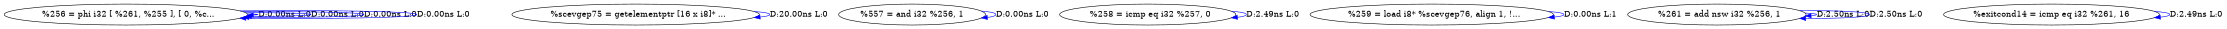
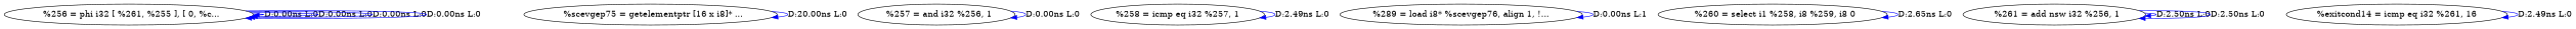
  digraph {
    edge [color=blue]
    n1 [label="  %256 = phi i32 [ %261, %255 ], [ 0, %c..."]
    n2 [label="  %scevgep75 = getelementptr [16 x i8]* ..."]
-   n3 [label="%557 = and i32 %256, 1"]
-   n4 [label="  %258 = icmp eq i32 %257, 0"]
-   n5 [label="  %259 = load i8* %scevgep76, align 1, !..."]
+   n3 [label="  %257 = and i32 %256, 1"]
+   n4 [label="%258 = icmp eq i32 %257, 1"]
+   n5 [label="%289 = load i8* %scevgep76, align 1, !..."]
+   n6 [label="  %260 = select i1 %258, i8 %259, i8 0"]
    n7 [label="  %261 = add nsw i32 %256, 1"]
    n8 [label="%exitcond14 = icmp eq i32 %261, 16"]
    n1 -> n1 [label="D:0.00ns L:0"]
    n1 -> n1 [label="D:0.00ns L:0"]
    n1 -> n1 [label="D:0.00ns L:0"]
    n1 -> n1 [label="D:0.00ns L:0"]
    n2 -> n2 [label="D:20.00ns L:0"]
    n3 -> n3 [label="D:0.00ns L:0"]
    n4 -> n4 [label="D:2.49ns L:0"]
    n5 -> n5 [label="D:0.00ns L:1"]
+   n6 -> n6 [label="D:2.65ns L:0"]
    n7 -> n7 [label="D:2.50ns L:0"]
    n7 -> n7 [label="D:2.50ns L:0"]
    n8 -> n8 [label="D:2.49ns L:0"]
  }
